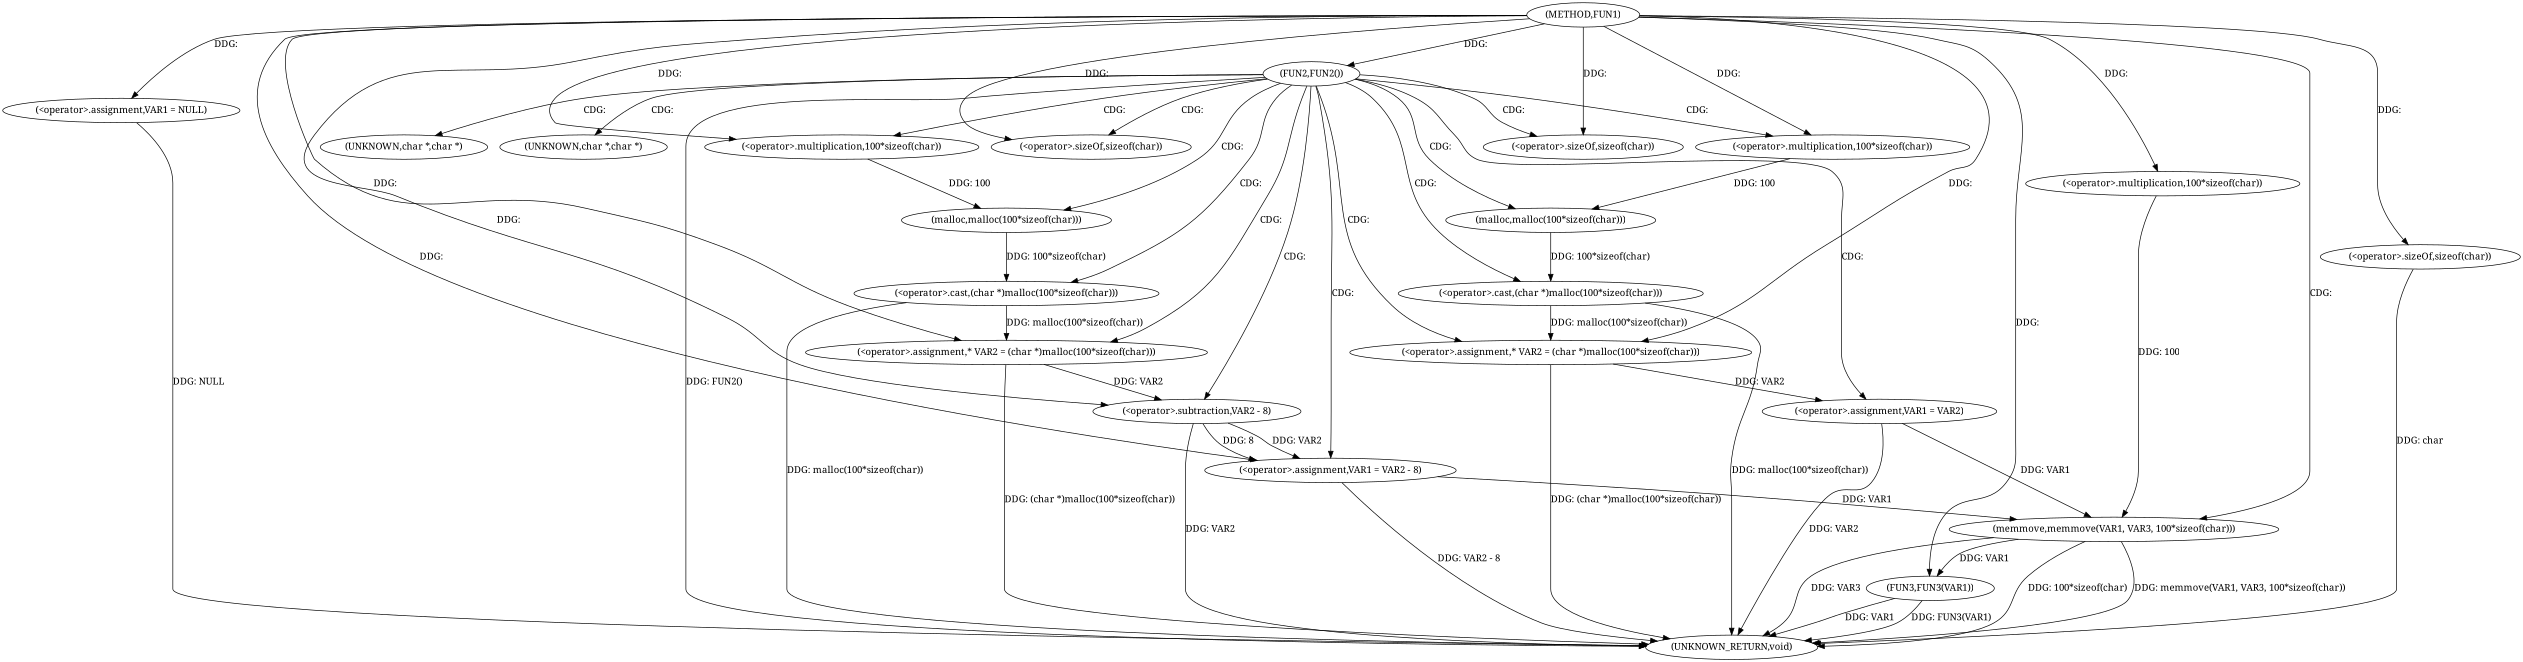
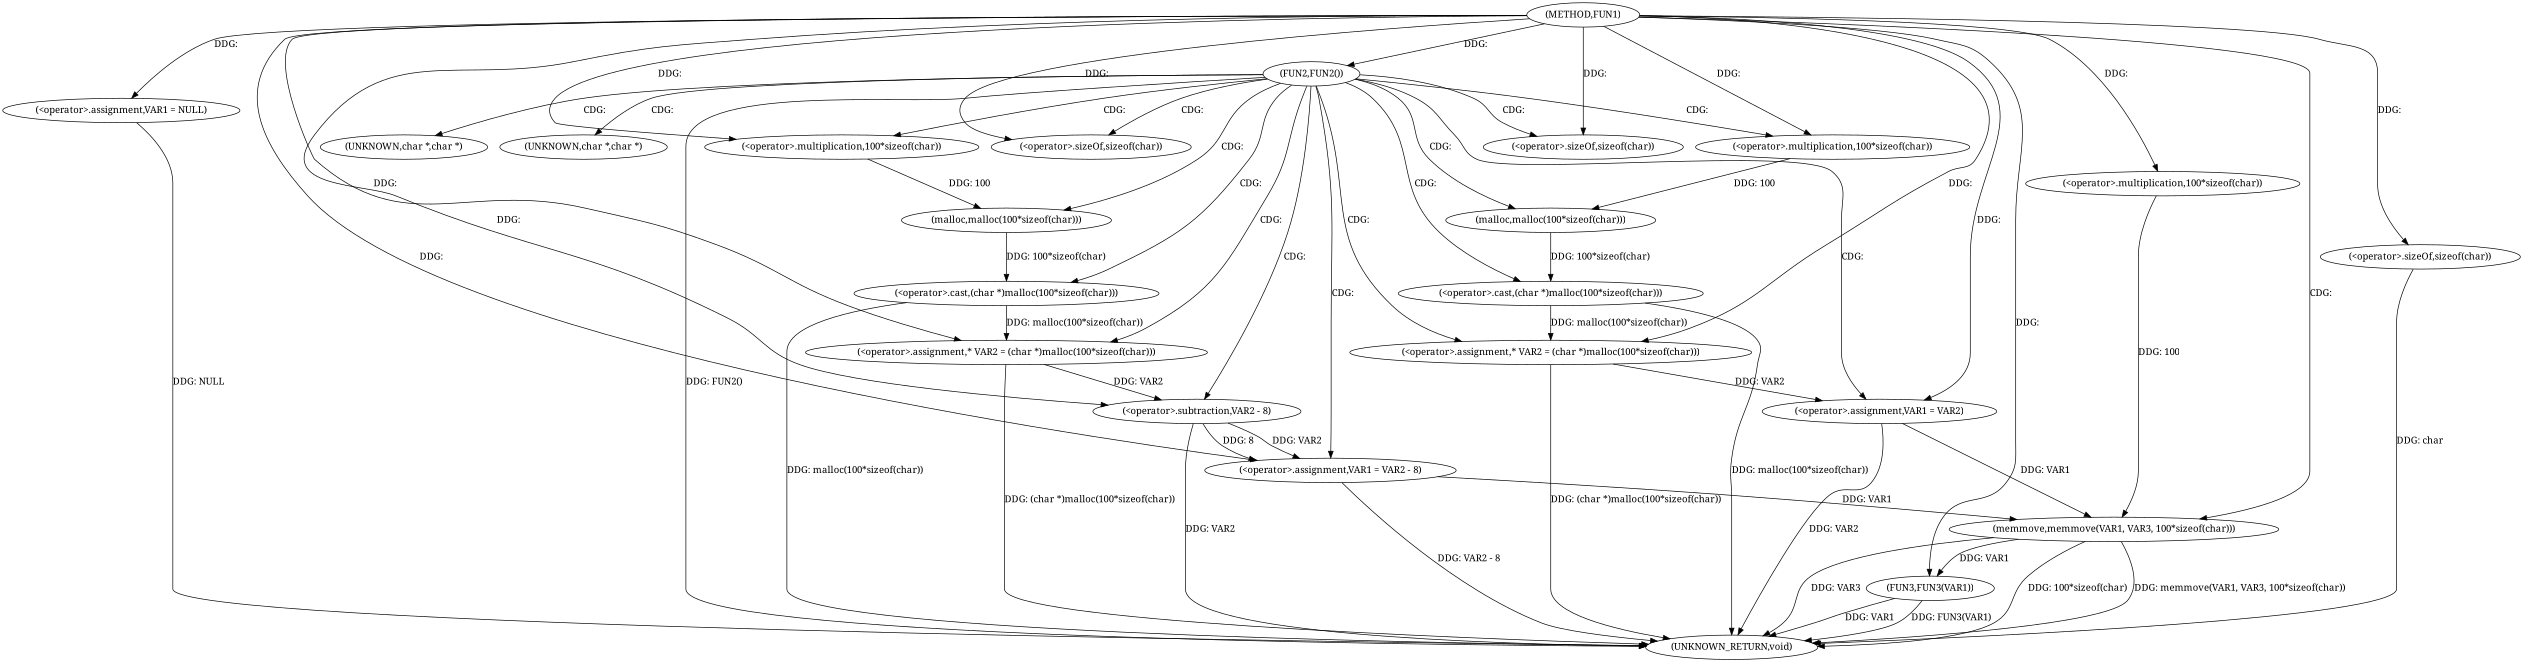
  digraph {
    fontname="Noto Serif"
    node [fontname="Noto Serif"]
    edge [fontname="Noto Serif"]
    n1 [label="(METHOD,FUN1)"]
    n2 [label="(<operator>.assignment,VAR1 = NULL)"]
    n3 [label="(FUN2,FUN2())"]
    n4 [label="(<operator>.assignment,* VAR2 = (char *)malloc(100*sizeof(char)))"]
    n5 [label="(<operator>.multiplication,100*sizeof(char))"]
    n6 [label="(<operator>.sizeOf,sizeof(char))"]
    n7 [label="(<operator>.assignment,VAR1 = VAR2 - 8)"]
    n8 [label="(<operator>.subtraction,VAR2 - 8)"]
    n9 [label="(<operator>.assignment,* VAR2 = (char *)malloc(100*sizeof(char)))"]
    n10 [label="(<operator>.multiplication,100*sizeof(char))"]
    n11 [label="(<operator>.sizeOf,sizeof(char))"]
    n12 [label="(<operator>.assignment,VAR1 = VAR2)"]
    n13 [label="(memmove,memmove(VAR1, VAR3, 100*sizeof(char)))"]
    n14 [label="(<operator>.multiplication,100*sizeof(char))"]
    n15 [label="(<operator>.sizeOf,sizeof(char))"]
    n16 [label="(FUN3,FUN3(VAR1))"]
    n17 [label="(UNKNOWN_RETURN,void)"]
    n18 [label="(<operator>.cast,(char *)malloc(100*sizeof(char)))"]
    n19 [label="(malloc,malloc(100*sizeof(char)))"]
    n20 [label="(<operator>.cast,(char *)malloc(100*sizeof(char)))"]
    n21 [label="(malloc,malloc(100*sizeof(char)))"]
    n22 [label="(UNKNOWN,char *,char *)"]
    n23 [label="(UNKNOWN,char *,char *)"]
    n1 -> n2 [label="DDG: "]
    n1 -> n3 [label="DDG: "]
    n1 -> n4 [label="DDG: "]
    n1 -> n5 [label="DDG: "]
    n1 -> n6 [label="DDG: "]
    n1 -> n7 [label="DDG: "]
    n1 -> n8 [label="DDG: "]
    n1 -> n9 [label="DDG: "]
    n1 -> n10 [label="DDG: "]
    n1 -> n11 [label="DDG: "]
+   n1 -> n12 [label="DDG: "]
    n1 -> n13 [label="CDG: "]
    n1 -> n14 [label="DDG: "]
    n1 -> n15 [label="DDG: "]
    n1 -> n16 [label="DDG: "]
    n2 -> n17 [label="DDG: NULL"]
    n3 -> n4 [label="CDG: "]
    n3 -> n5 [label="CDG: "]
    n3 -> n6 [label="CDG: "]
    n3 -> n7 [label="CDG: "]
    n3 -> n8 [label="CDG: "]
    n3 -> n9 [label="CDG: "]
    n3 -> n10 [label="CDG: "]
    n3 -> n11 [label="CDG: "]
    n3 -> n12 [label="CDG: "]
    n3 -> n17 [label="DDG: FUN2()"]
    n3 -> n18 [label="CDG: "]
    n3 -> n19 [label="CDG: "]
    n3 -> n20 [label="CDG: "]
    n3 -> n21 [label="CDG: "]
    n3 -> n22 [label="CDG: "]
    n3 -> n23 [label="CDG: "]
    n4 -> n8 [label="DDG: VAR2"]
    n4 -> n17 [label="DDG: (char *)malloc(100*sizeof(char))"]
    n5 -> n19 [label="DDG: 100"]
    n7 -> n13 [label="DDG: VAR1"]
    n7 -> n17 [label="DDG: VAR2 - 8"]
    n8 -> n7 [label="DDG: VAR2"]
    n8 -> n7 [label="DDG: 8"]
    n8 -> n17 [label="DDG: VAR2"]
    n9 -> n12 [label="DDG: VAR2"]
    n9 -> n17 [label="DDG: (char *)malloc(100*sizeof(char))"]
    n10 -> n21 [label="DDG: 100"]
    n12 -> n13 [label="DDG: VAR1"]
    n12 -> n17 [label="DDG: VAR2"]
    n13 -> n16 [label="DDG: VAR1"]
    n13 -> n17 [label="DDG: 100*sizeof(char)"]
    n13 -> n17 [label="DDG: memmove(VAR1, VAR3, 100*sizeof(char))"]
    n13 -> n17 [label="DDG: VAR3"]
    n14 -> n13 [label="DDG: 100"]
    n15 -> n17 [label="DDG: char"]
    n16 -> n17 [label="DDG: FUN3(VAR1)"]
    n16 -> n17 [label="DDG: VAR1"]
    n18 -> n4 [label="DDG: malloc(100*sizeof(char))"]
    n18 -> n17 [label="DDG: malloc(100*sizeof(char))"]
    n19 -> n18 [label="DDG: 100*sizeof(char)"]
    n20 -> n9 [label="DDG: malloc(100*sizeof(char))"]
    n20 -> n17 [label="DDG: malloc(100*sizeof(char))"]
    n21 -> n20 [label="DDG: 100*sizeof(char)"]
  }
